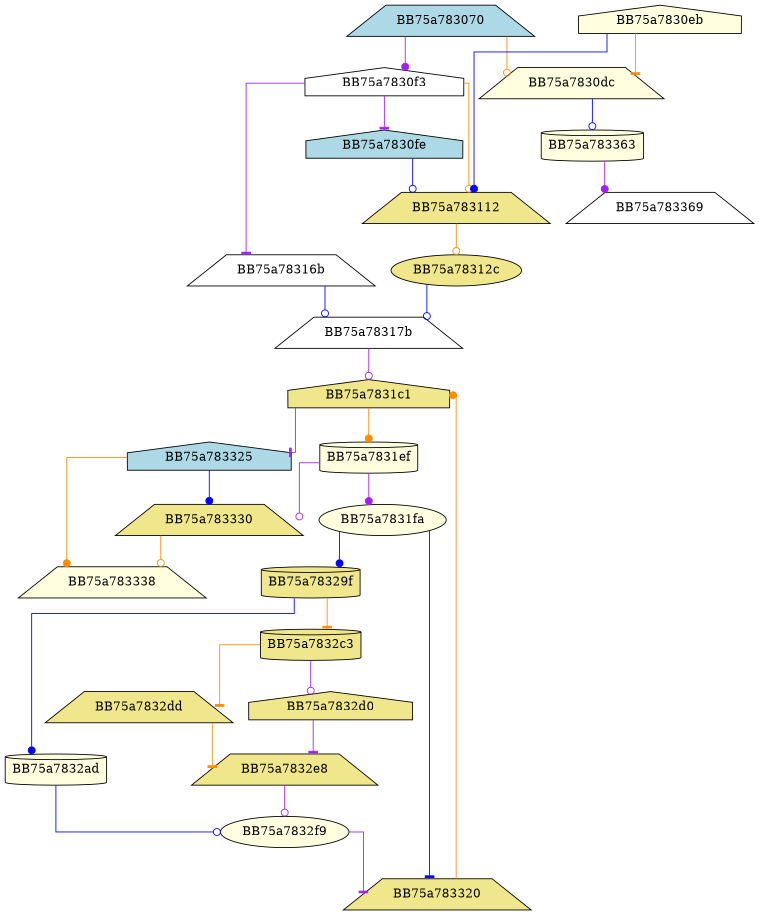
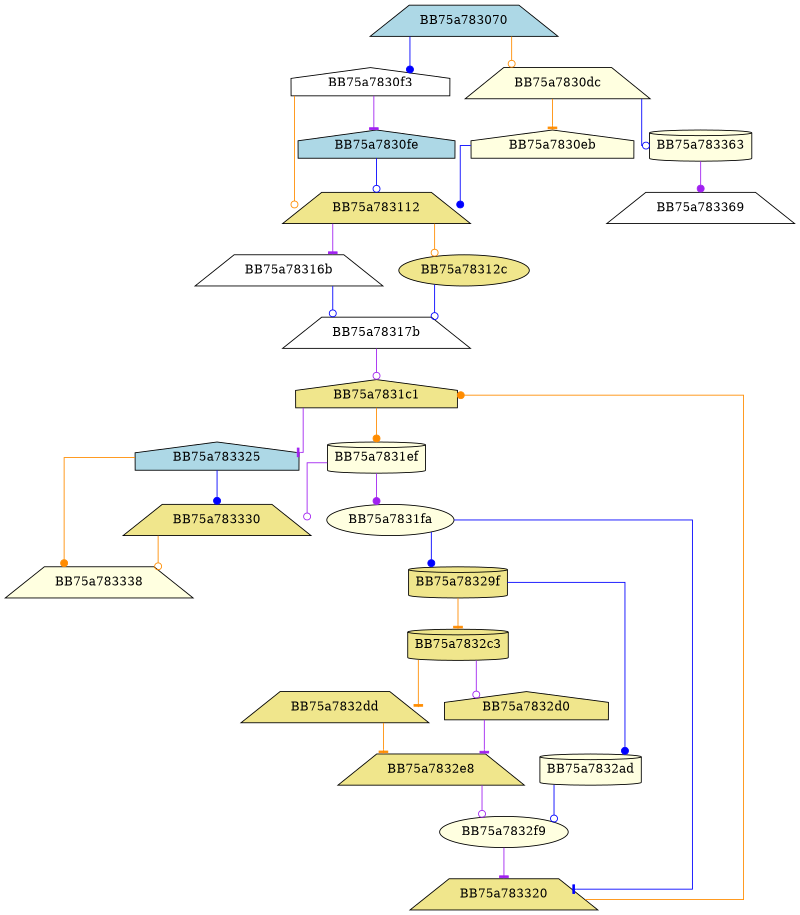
  digraph {
    splines=ortho
    node [fillcolor=khaki shape=trapezium style=filled]
    edge [arrowhead=odot color=purple]
    BB75a783070 [fillcolor=lightblue]
    BB75a7830f3 [fillcolor=white shape=house]
    BB75a7830dc [fillcolor=lightyellow]
    BB75a783112
    BB75a7830fe [fillcolor=lightblue shape=house]
    BB75a783363 [fillcolor=lightyellow shape=cylinder]
    BB75a7830eb [fillcolor=lightyellow shape=house]
    BB75a78316b [fillcolor=white]
    BB75a78312c [shape=ellipse]
    BB75a783369 [fillcolor=white]
    BB75a78317b [fillcolor=white]
    BB75a7831c1 [shape=house]
    BB75a783325 [fillcolor=lightblue shape=house]
    BB75a7831ef [fillcolor=lightyellow shape=cylinder]
    BB75a783338 [fillcolor=lightyellow]
    BB75a783330
    BB75a7831fa [fillcolor=lightyellow shape=ellipse]
    BB75a783320
    BB75a78329f [shape=cylinder]
    BB75a7832c3 [shape=cylinder]
    BB75a7832ad [fillcolor=lightyellow shape=cylinder]
    BB75a7832dd
    BB75a7832d0 [shape=house]
    BB75a7832f9 [fillcolor=lightyellow shape=ellipse]
    BB75a7832e8
-   BB75a783070 -> BB75a7830f3 [arrowhead=dot]
+   BB75a783070 -> BB75a7830f3 [arrowhead=dot color=blue]
    BB75a783070 -> BB75a7830dc [color=darkorange]
    BB75a7830f3 -> BB75a783112 [color=darkorange]
    BB75a7830f3 -> BB75a7830fe [arrowhead=tee]
    BB75a7830dc -> BB75a783363 [color=blue]
-   BB75a7830eb -> BB75a7830dc [arrowhead=tee color=darkorange]
-   BB75a7830f3 -> BB75a78316b [arrowhead=tee]
+   BB75a7830dc -> BB75a7830eb [arrowhead=tee color=darkorange]
+   BB75a783112 -> BB75a78316b [arrowhead=tee]
    BB75a783112 -> BB75a78312c [color=darkorange]
    BB75a7830fe -> BB75a783112 [color=blue]
    BB75a783363 -> BB75a783369 [arrowhead=dot]
    BB75a7830eb -> BB75a783112 [arrowhead=dot color=blue]
    BB75a78316b -> BB75a78317b [color=blue]
    BB75a78312c -> BB75a78317b [color=blue]
    BB75a78317b -> BB75a7831c1
    BB75a7831c1 -> BB75a783325 [arrowhead=tee]
    BB75a7831c1 -> BB75a7831ef [arrowhead=dot color=darkorange]
    BB75a783325 -> BB75a783338 [arrowhead=dot color=darkorange]
    BB75a783325 -> BB75a783330 [arrowhead=dot color=blue]
    BB75a7831ef -> BB75a783330
    BB75a7831ef -> BB75a7831fa [arrowhead=dot]
    BB75a783330 -> BB75a783338 [color=darkorange]
    BB75a7831fa -> BB75a783320 [arrowhead=tee color=blue]
    BB75a7831fa -> BB75a78329f [arrowhead=dot color=blue]
    BB75a783320 -> BB75a7831c1 [arrowhead=dot color=darkorange]
    BB75a78329f -> BB75a7832c3 [arrowhead=tee color=darkorange]
    BB75a78329f -> BB75a7832ad [arrowhead=dot color=blue]
    BB75a7832c3 -> BB75a7832dd [arrowhead=tee color=darkorange]
    BB75a7832c3 -> BB75a7832d0
    BB75a7832ad -> BB75a7832f9 [color=blue]
    BB75a7832dd -> BB75a7832e8 [arrowhead=tee color=darkorange]
    BB75a7832d0 -> BB75a7832e8 [arrowhead=tee]
    BB75a7832f9 -> BB75a783320 [arrowhead=tee]
    BB75a7832e8 -> BB75a7832f9
  }
